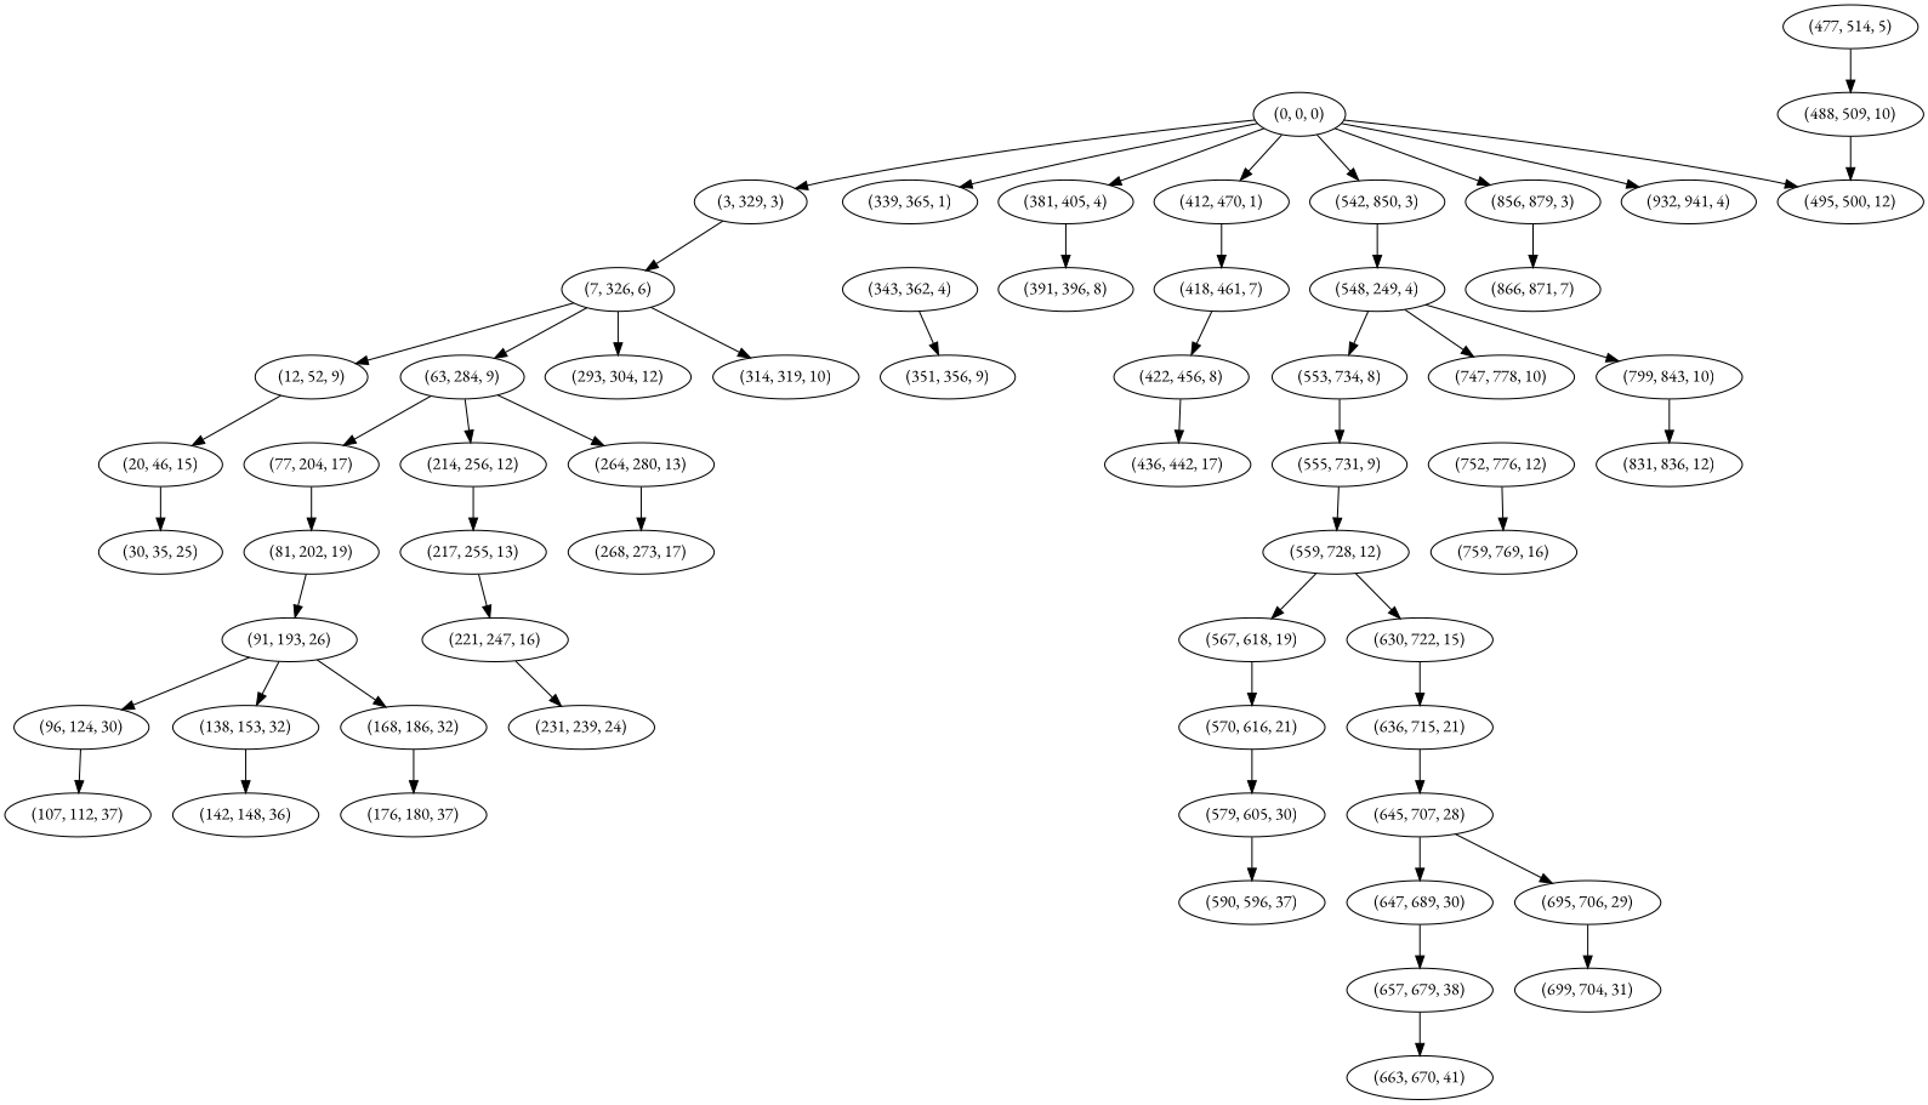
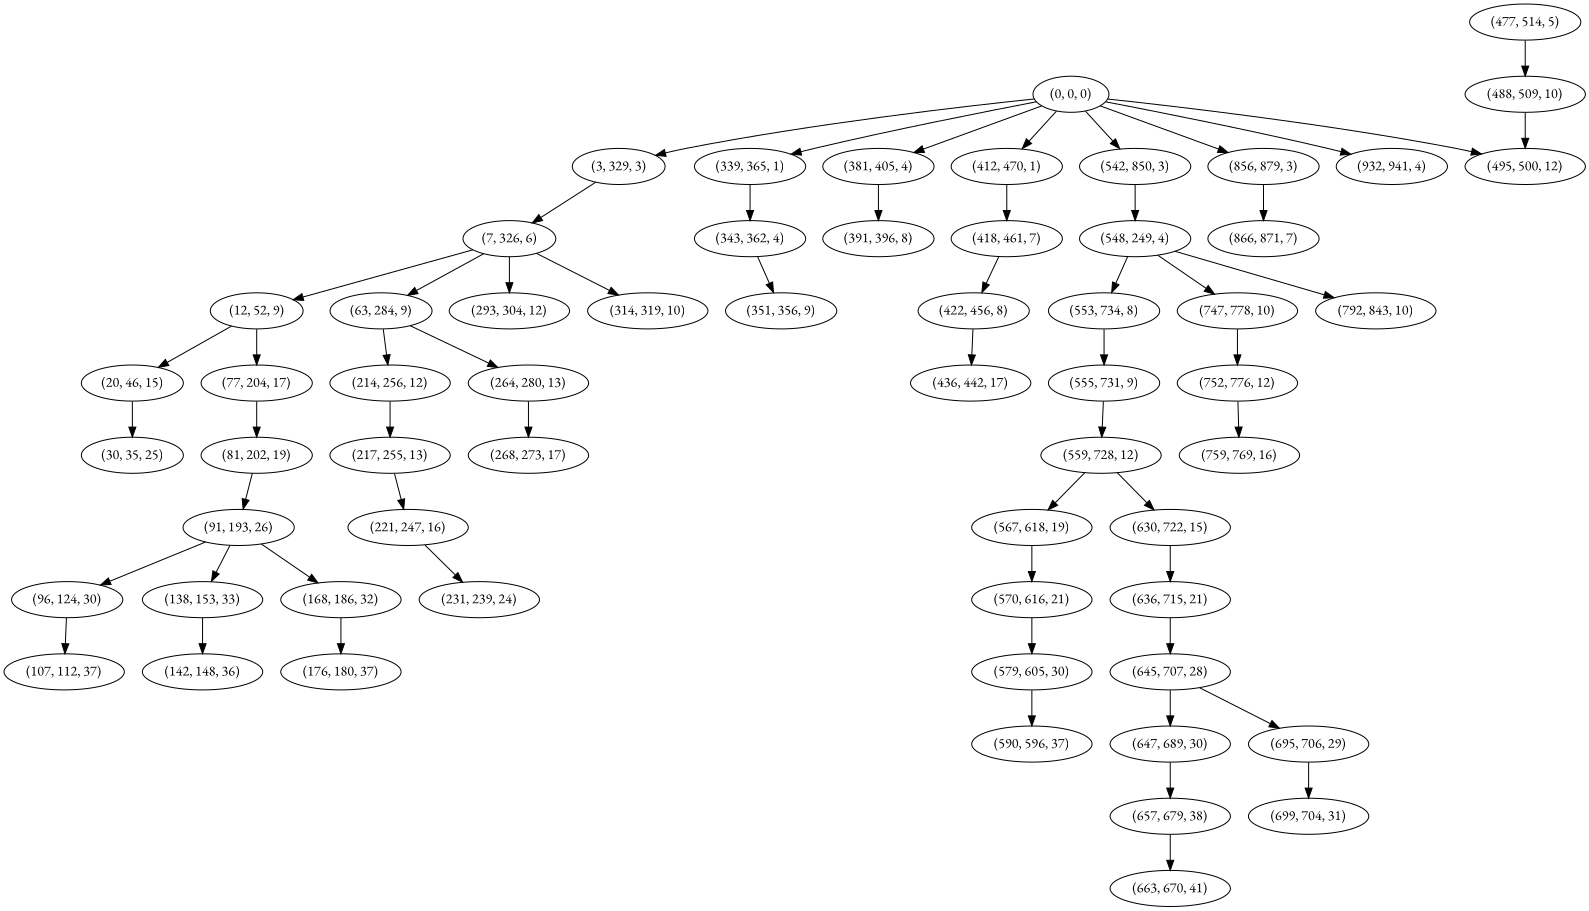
  digraph {
    fontname="EB Garamond"
    node [fontname="EB Garamond"]
    edge [fontname="EB Garamond"]
    "(0, 0, 0)"
    "(3, 329, 3)"
    "(339, 365, 1)"
    "(381, 405, 4)"
    "(412, 470, 1)"
    "(542, 850, 3)"
    "(856, 879, 3)"
    "(932, 941, 4)"
    "(495, 500, 12)"
    "(7, 326, 6)"
    "(343, 362, 4)"
    "(391, 396, 8)"
    "(418, 461, 7)"
    "(477, 514, 5)"
    "(488, 509, 10)"
    n16 [label="(548, 249, 4)"]
    "(866, 871, 7)"
    "(12, 52, 9)"
    "(63, 284, 9)"
    "(293, 304, 12)"
    "(314, 319, 10)"
    "(20, 46, 15)"
    "(77, 204, 17)"
    "(214, 256, 12)"
    "(264, 280, 13)"
    "(30, 35, 25)"
    "(81, 202, 19)"
    "(217, 255, 13)"
    "(268, 273, 17)"
    "(91, 193, 26)"
    "(96, 124, 30)"
-   "(138, 153, 32)"
+   "(138, 153, 32)" [label="(138, 153, 33)"]
    "(168, 186, 32)"
    "(107, 112, 37)"
    "(142, 148, 36)"
    "(176, 180, 37)"
    "(221, 247, 16)"
    "(231, 239, 24)"
    "(351, 356, 9)"
    "(422, 456, 8)"
    "(436, 442, 17)"
    "(553, 734, 8)"
    "(747, 778, 10)"
-   "(799, 843, 10)"
+   "(799, 843, 10)" [label="(792, 843, 10)"]
    "(555, 731, 9)"
    "(752, 776, 12)"
-   "(831, 836, 12)"
    "(559, 728, 12)"
    "(567, 618, 19)"
    "(630, 722, 15)"
    "(570, 616, 21)"
    "(636, 715, 21)"
    "(579, 605, 30)"
    "(590, 596, 37)"
    "(645, 707, 28)"
    "(647, 689, 30)"
    "(695, 706, 29)"
    "(657, 679, 38)"
    "(699, 704, 31)"
    "(663, 670, 41)"
    "(759, 769, 16)"
    "(0, 0, 0)" -> "(3, 329, 3)"
    "(0, 0, 0)" -> "(339, 365, 1)"
    "(0, 0, 0)" -> "(381, 405, 4)"
    "(0, 0, 0)" -> "(412, 470, 1)"
    "(0, 0, 0)" -> "(542, 850, 3)"
    "(0, 0, 0)" -> "(856, 879, 3)"
    "(0, 0, 0)" -> "(932, 941, 4)"
    "(0, 0, 0)" -> "(495, 500, 12)"
    "(3, 329, 3)" -> "(7, 326, 6)"
+   "(339, 365, 1)" -> "(343, 362, 4)"
    "(381, 405, 4)" -> "(391, 396, 8)"
    "(412, 470, 1)" -> "(418, 461, 7)"
    "(542, 850, 3)" -> n16
    "(856, 879, 3)" -> "(866, 871, 7)"
    "(7, 326, 6)" -> "(12, 52, 9)"
    "(7, 326, 6)" -> "(63, 284, 9)"
    "(7, 326, 6)" -> "(293, 304, 12)"
    "(7, 326, 6)" -> "(314, 319, 10)"
    "(343, 362, 4)" -> "(351, 356, 9)"
    "(418, 461, 7)" -> "(422, 456, 8)"
    "(477, 514, 5)" -> "(488, 509, 10)"
    "(488, 509, 10)" -> "(495, 500, 12)"
    n16 -> "(553, 734, 8)"
    n16 -> "(747, 778, 10)"
    n16 -> "(799, 843, 10)"
    "(12, 52, 9)" -> "(20, 46, 15)"
-   "(63, 284, 9)" -> "(77, 204, 17)"
+   "(12, 52, 9)" -> "(77, 204, 17)"
    "(63, 284, 9)" -> "(214, 256, 12)"
    "(63, 284, 9)" -> "(264, 280, 13)"
    "(20, 46, 15)" -> "(30, 35, 25)"
    "(77, 204, 17)" -> "(81, 202, 19)"
    "(214, 256, 12)" -> "(217, 255, 13)"
    "(264, 280, 13)" -> "(268, 273, 17)"
    "(81, 202, 19)" -> "(91, 193, 26)"
    "(217, 255, 13)" -> "(221, 247, 16)"
    "(91, 193, 26)" -> "(96, 124, 30)"
    "(91, 193, 26)" -> "(138, 153, 32)"
    "(91, 193, 26)" -> "(168, 186, 32)"
    "(96, 124, 30)" -> "(107, 112, 37)"
    "(138, 153, 32)" -> "(142, 148, 36)"
    "(168, 186, 32)" -> "(176, 180, 37)"
    "(221, 247, 16)" -> "(231, 239, 24)"
    "(422, 456, 8)" -> "(436, 442, 17)"
    "(553, 734, 8)" -> "(555, 731, 9)"
-   "(799, 843, 10)" -> "(831, 836, 12)"
+   "(747, 778, 10)" -> "(752, 776, 12)"
    "(555, 731, 9)" -> "(559, 728, 12)"
    "(752, 776, 12)" -> "(759, 769, 16)"
    "(559, 728, 12)" -> "(567, 618, 19)"
    "(559, 728, 12)" -> "(630, 722, 15)"
    "(567, 618, 19)" -> "(570, 616, 21)"
    "(630, 722, 15)" -> "(636, 715, 21)"
    "(570, 616, 21)" -> "(579, 605, 30)"
    "(636, 715, 21)" -> "(645, 707, 28)"
    "(579, 605, 30)" -> "(590, 596, 37)"
    "(645, 707, 28)" -> "(647, 689, 30)"
    "(645, 707, 28)" -> "(695, 706, 29)"
    "(647, 689, 30)" -> "(657, 679, 38)"
    "(695, 706, 29)" -> "(699, 704, 31)"
    "(657, 679, 38)" -> "(663, 670, 41)"
  }
